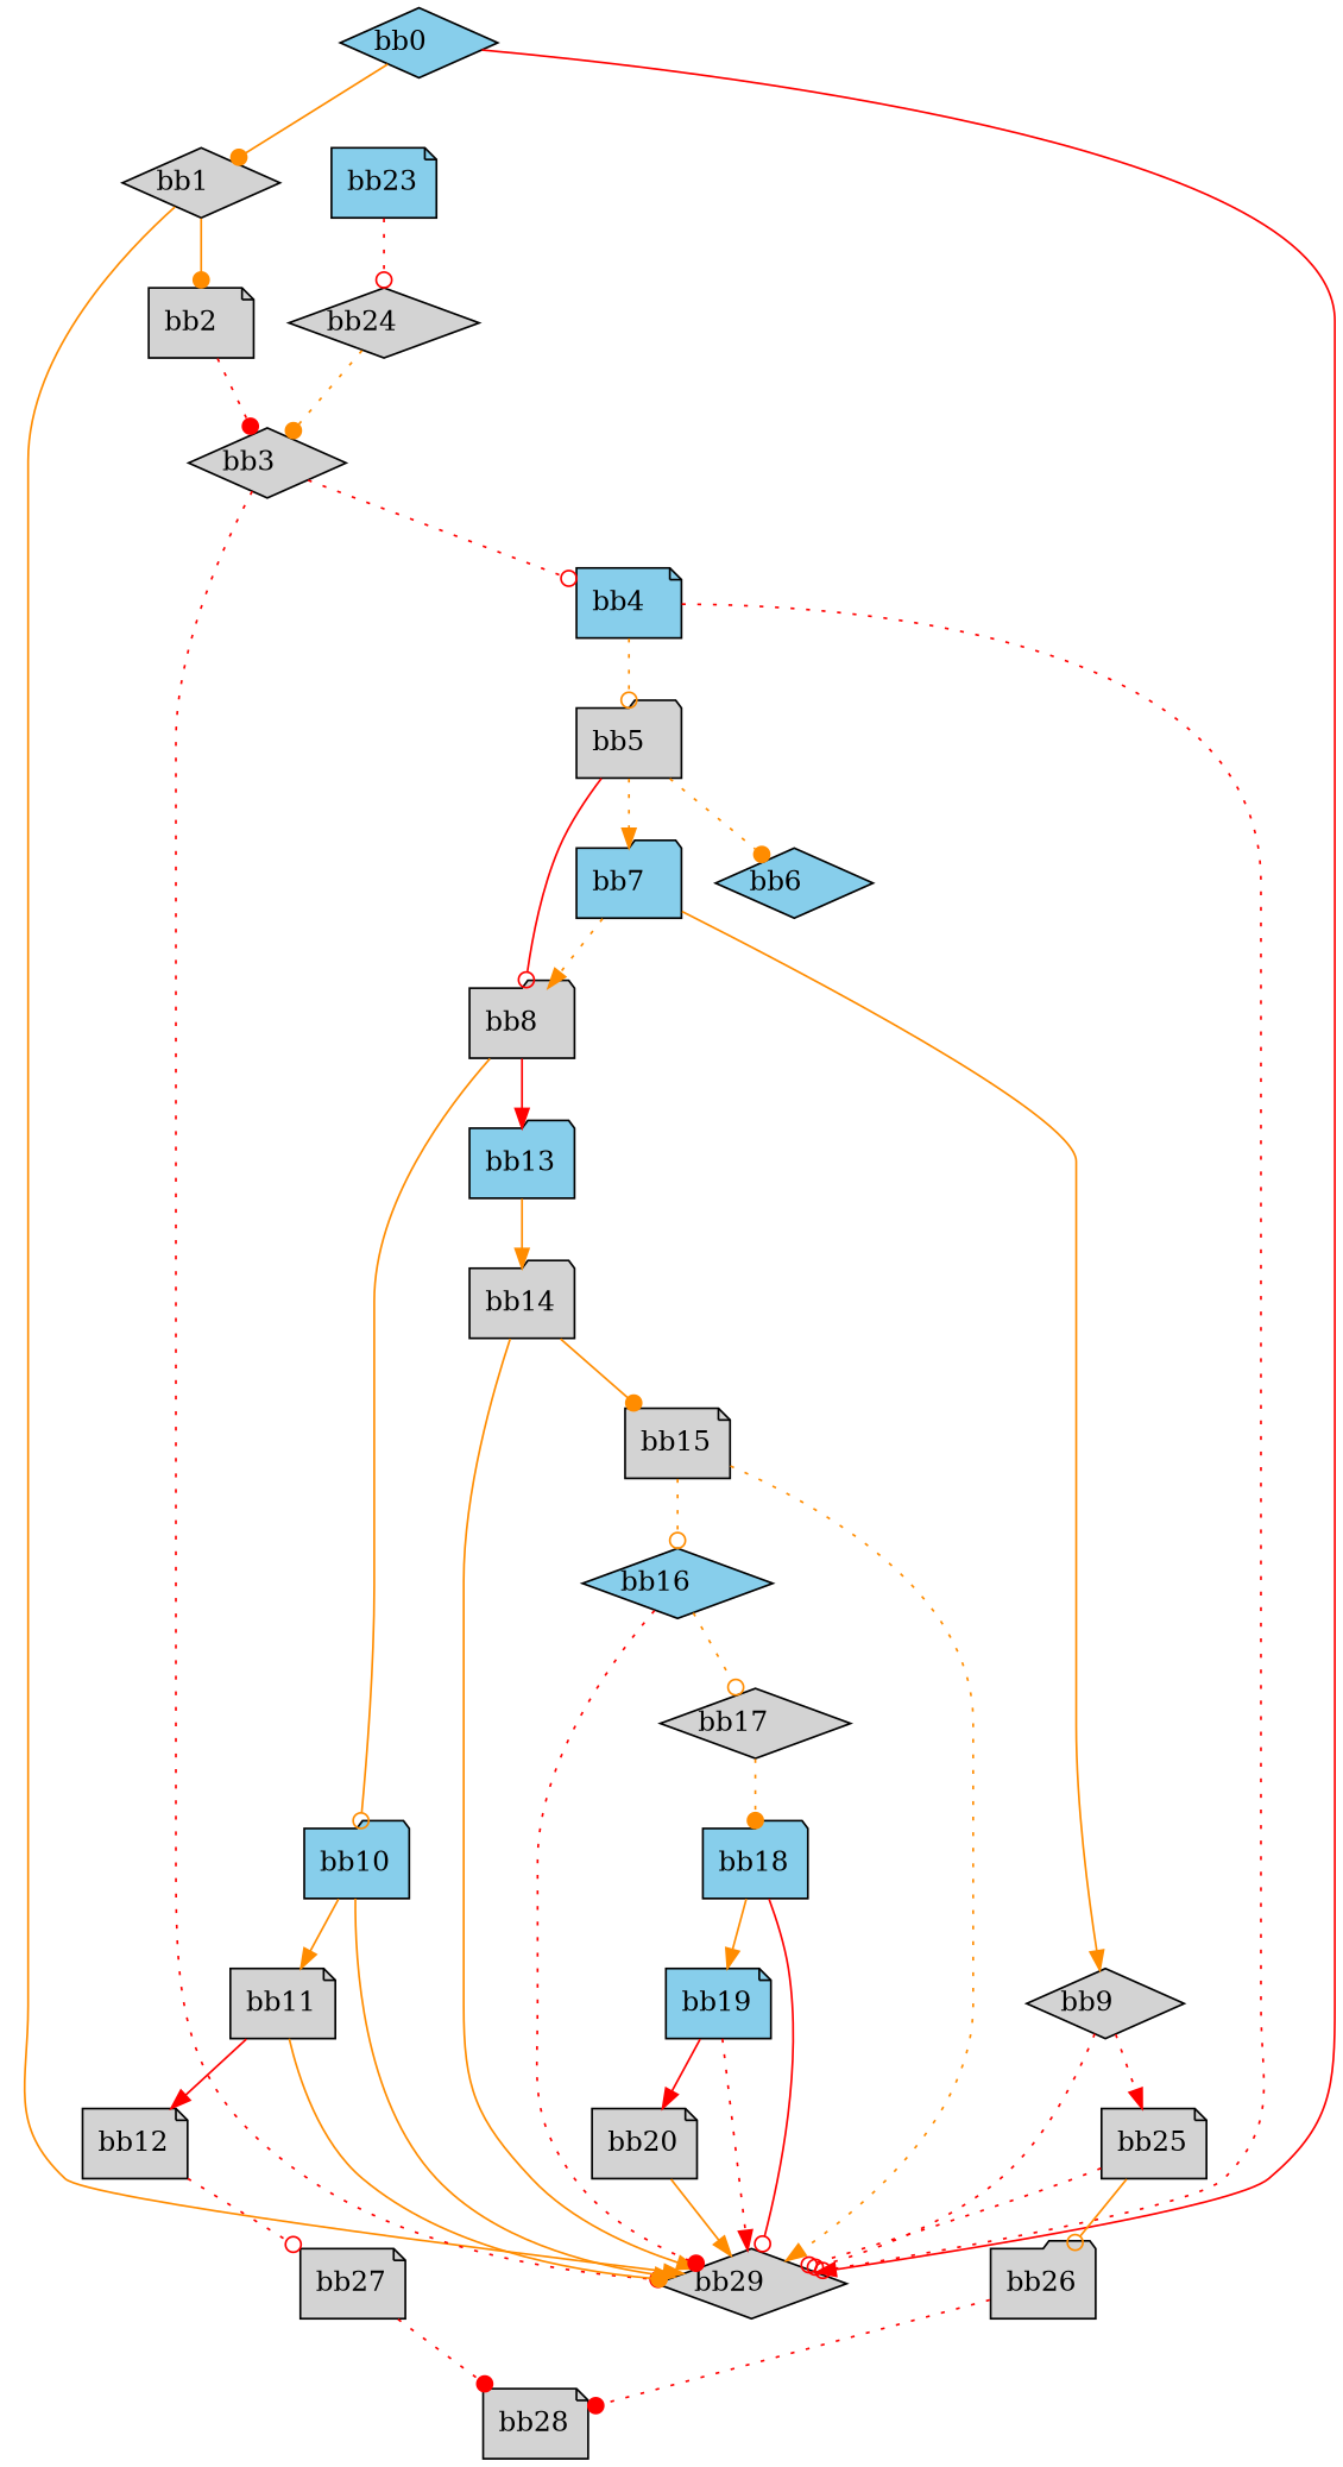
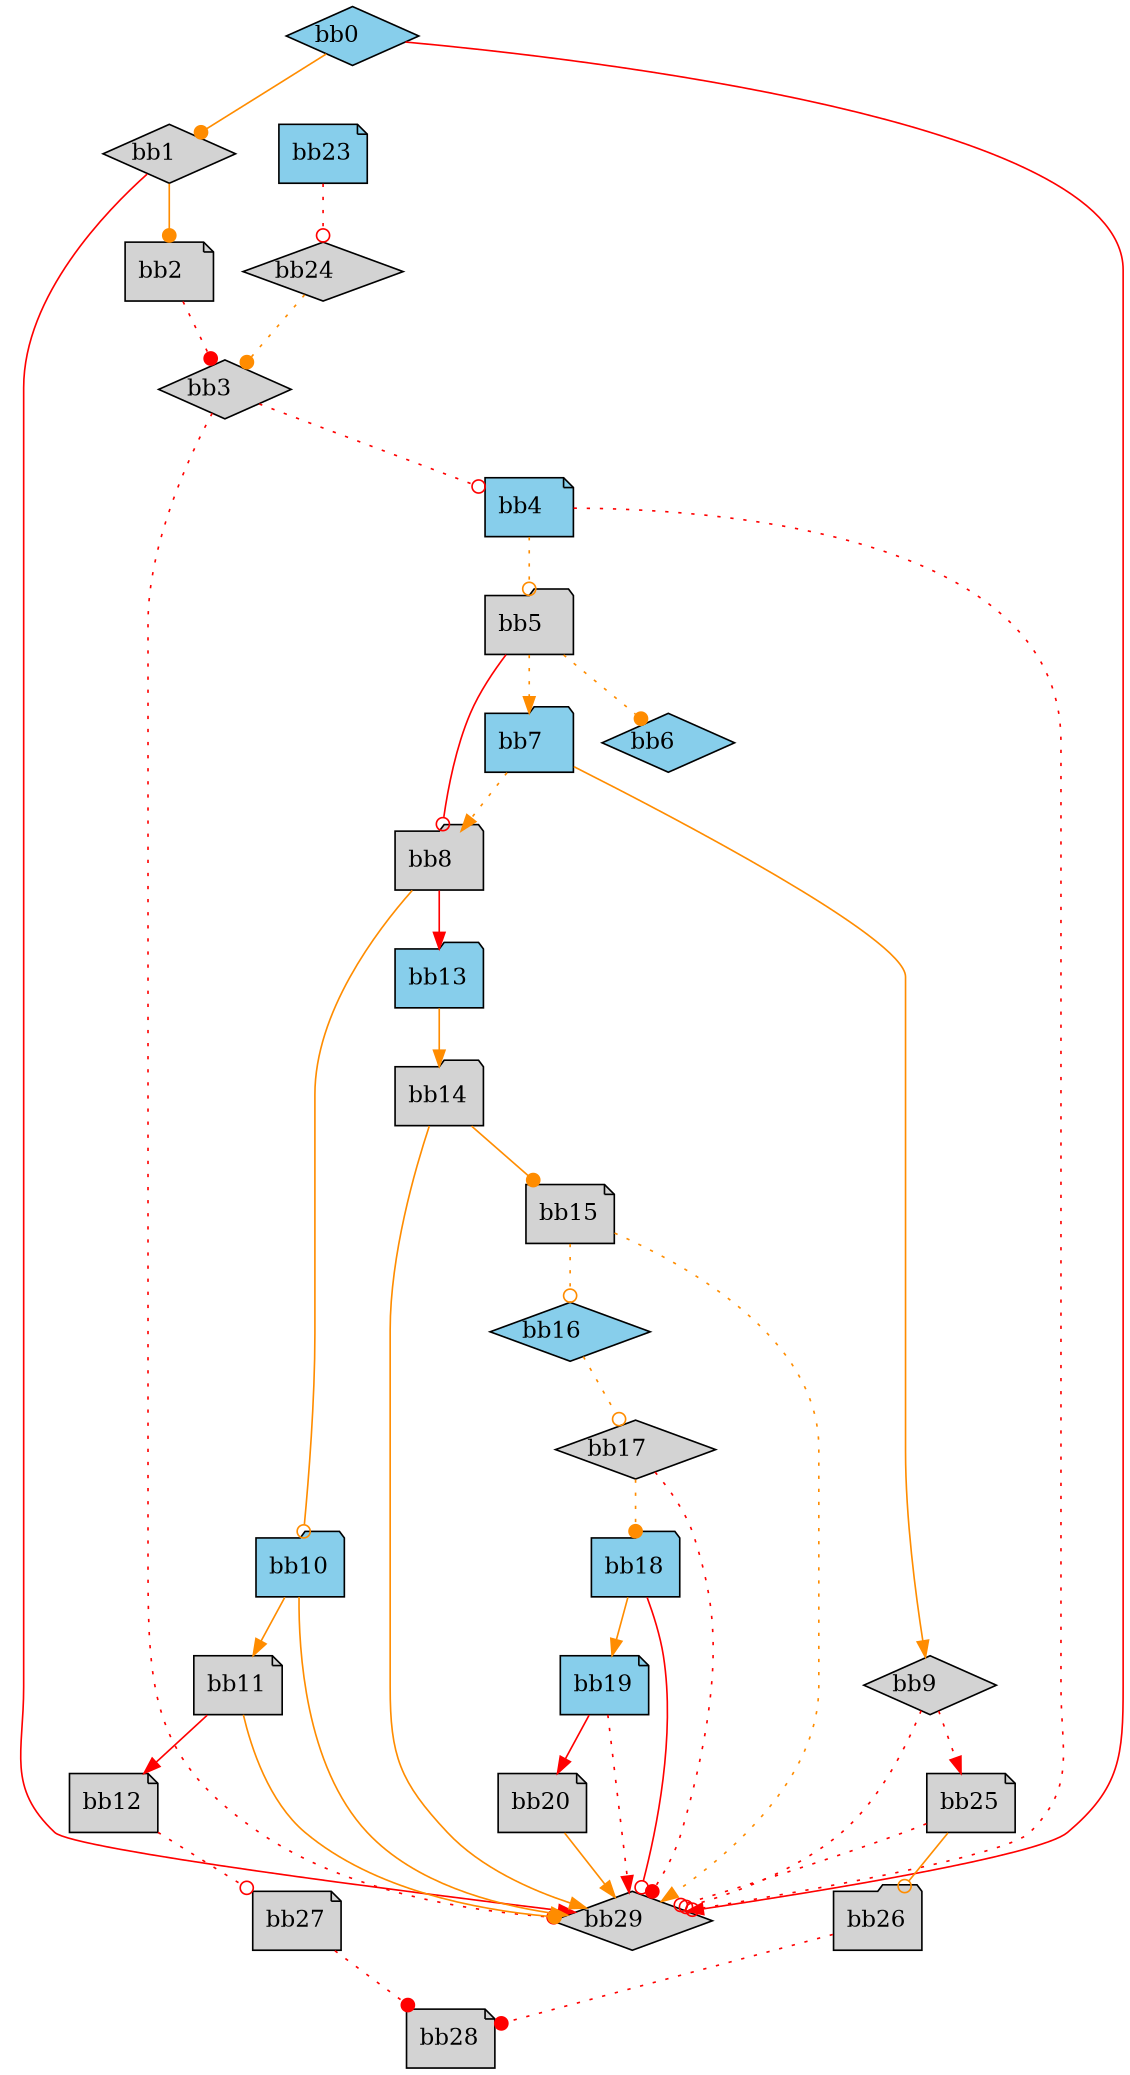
  digraph {
    node [fillcolor=lightgrey shape=note style=filled]
    edge [arrowhead=normal color=darkorange style=dotted]
    n1 [fillcolor=skyblue label="bb0\l" shape=diamond]
    n2 [label="bb1\l" shape=diamond]
    n3 [label="bb29\l" shape=diamond]
    n4 [label="bb2\l"]
    n5 [label="bb3\l" shape=diamond]
    n6 [fillcolor=skyblue label="bb4\l"]
    n7 [label="bb5\l" shape=folder]
    n8 [fillcolor=skyblue label="bb6\l" shape=diamond]
    n9 [fillcolor=skyblue label="bb7\l" shape=folder]
    n10 [label="bb8\l" shape=folder]
    n11 [label="bb9\l" shape=diamond]
    n12 [fillcolor=skyblue label="bb10\l" shape=folder]
    n13 [fillcolor=skyblue label="bb13\l" shape=folder]
    n14 [label="bb25\l"]
    n15 [label="bb11\l"]
    n16 [label="bb14\l" shape=folder]
    n17 [label="bb26\l" shape=folder]
    n18 [label="bb12\l"]
    n19 [label="bb27\l"]
    n20 [label="bb28\l"]
    n21 [label="bb15\l"]
    n22 [fillcolor=skyblue label="bb23\l"]
    n23 [label="bb24\l" shape=diamond]
    n24 [fillcolor=skyblue label="bb16\l" shape=diamond]
    n25 [label="bb17\l" shape=diamond]
    n26 [fillcolor=skyblue label="bb18\l" shape=folder]
    n27 [fillcolor=skyblue label="bb19\l"]
    n28 [label="bb20\l"]
    n1 -> n2 [arrowhead=dot style=solid]
    n1 -> n3 [color=red style=solid]
-   n2 -> n3 [style=solid]
+   n2 -> n3 [color=red style=solid]
    n2 -> n4 [arrowhead=dot style=solid]
    n4 -> n5 [arrowhead=dot color=red]
    n5 -> n3 [arrowhead=odot color=red]
    n5 -> n6 [arrowhead=odot color=red]
    n6 -> n3 [arrowhead=odot color=red]
    n6 -> n7 [arrowhead=odot]
    n7 -> n8 [arrowhead=dot]
    n7 -> n9
    n7 -> n10 [arrowhead=odot color=red style=solid]
    n9 -> n10
    n9 -> n11 [style=solid]
    n10 -> n12 [arrowhead=odot style=solid]
    n10 -> n13 [color=red style=solid]
    n11 -> n3 [arrowhead=odot color=red]
    n11 -> n14 [color=red]
    n12 -> n3 [style=solid]
    n12 -> n15 [style=solid]
    n13 -> n16 [style=solid]
    n14 -> n3 [arrowhead=odot color=red]
    n14 -> n17 [arrowhead=odot style=solid]
    n15 -> n3 [arrowhead=dot style=solid]
    n15 -> n18 [color=red style=solid]
    n16 -> n3 [style=solid]
    n16 -> n21 [arrowhead=dot style=solid]
    n17 -> n20 [arrowhead=dot color=red]
    n18 -> n19 [arrowhead=odot color=red]
    n19 -> n20 [arrowhead=dot color=red]
    n21 -> n3
    n21 -> n24 [arrowhead=odot]
    n22 -> n23 [arrowhead=odot color=red]
    n23 -> n5 [arrowhead=dot]
-   n24 -> n3 [arrowhead=dot color=red]
+   n25 -> n3 [arrowhead=dot color=red]
    n24 -> n25 [arrowhead=odot]
    n25 -> n26 [arrowhead=dot]
    n26 -> n3 [arrowhead=odot color=red style=solid]
    n26 -> n27 [style=solid]
    n27 -> n3 [color=red]
    n27 -> n28 [color=red style=solid]
    n28 -> n3 [style=solid]
  }
